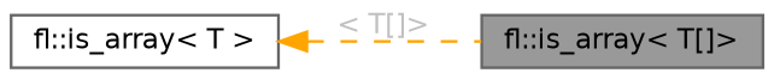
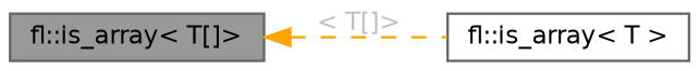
  digraph {
    rankdir=LR
    node [color=gray40 fontname=Helvetica fontsize=10 shape=box style=filled]
    n1 [fillcolor=grey60 fontcolor=black height=0.2 label="fl::is_array\< T[]\>" width=0.4]
    n2 [fillcolor=white height=0.2 label="fl::is_array\< T \>" width=0.4]
-   n2 -> n1 [color=orange dir=back fontcolor=grey fontname=Helvetica fontsize=10 label=" \< T[]\>" labelfontname=Helvetica labelfontsize=10 style=dashed]
+   n1 -> n2 [color=orange dir=back fontcolor=grey fontname=Helvetica fontsize=10 label=" \< T[]\>" labelfontname=Helvetica labelfontsize=10 style=dashed]
  }
